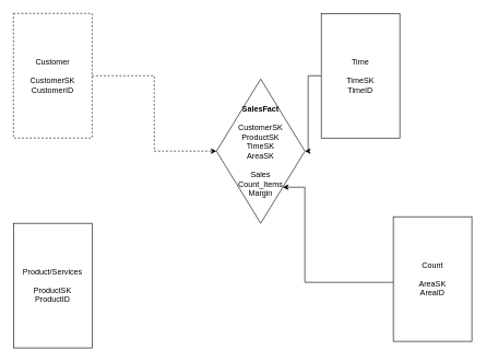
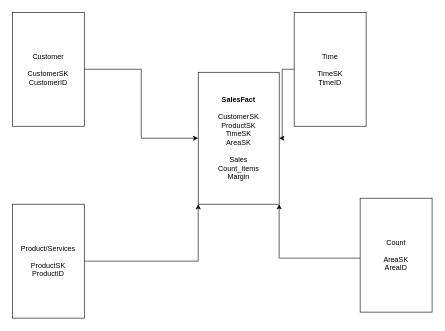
  <mxCell id="0" />
  <mxCell id="1" parent="0" />
- <mxCell id="2" style="edgeStyle=orthogonalEdgeStyle;rounded=0;orthogonalLoop=1;jettySize=auto;html=1;dashed=1;" edge="1" parent="1" source="3" target="10"><mxGeometry relative="1" as="geometry" /></mxCell>
- <mxCell id="3" value="Customer&lt;br&gt;&lt;br&gt;CustomerSK&lt;br&gt;CustomerID" style="rounded=0;whiteSpace=wrap;html=1;dashed=1;" vertex="1" parent="1"><mxGeometry x="20" y="20" width="120" height="190" as="geometry" /></mxCell>
+ <mxCell id="2" style="edgeStyle=orthogonalEdgeStyle;rounded=0;orthogonalLoop=1;jettySize=auto;html=1;" edge="1" parent="1" source="3" target="10"><mxGeometry relative="1" as="geometry" /></mxCell>
+ <mxCell id="3" value="Customer&lt;br&gt;&lt;br&gt;CustomerSK&lt;br&gt;CustomerID" style="rounded=0;whiteSpace=wrap;html=1;" vertex="1" parent="1"><mxGeometry x="20" y="20" width="120" height="190" as="geometry" /></mxCell>
+ <mxCell id="4" style="edgeStyle=orthogonalEdgeStyle;rounded=0;orthogonalLoop=1;jettySize=auto;html=1;entryX=0;entryY=1;entryDx=0;entryDy=0;" edge="1" parent="1" source="5" target="10"><mxGeometry relative="1" as="geometry" /></mxCell>
  <mxCell id="5" value="Product/Services&lt;br&gt;&lt;br&gt;ProductSK&lt;br&gt;ProductID" style="rounded=0;whiteSpace=wrap;html=1;" vertex="1" parent="1"><mxGeometry x="20" y="340" width="120" height="190" as="geometry" /></mxCell>
  <mxCell id="6" style="edgeStyle=orthogonalEdgeStyle;rounded=0;orthogonalLoop=1;jettySize=auto;html=1;entryX=1;entryY=1;entryDx=0;entryDy=0;" edge="1" parent="1" source="7" target="10"><mxGeometry relative="1" as="geometry"><Array as="points"><mxPoint x="465" y="430" /></Array></mxGeometry></mxCell>
  <mxCell id="7" value="Count&lt;br&gt;&lt;br&gt;AreaSK&lt;br&gt;AreaID" style="rounded=0;whiteSpace=wrap;html=1;" vertex="1" parent="1"><mxGeometry x="600" y="330" width="120" height="190" as="geometry" /></mxCell>
  <mxCell id="8" style="edgeStyle=orthogonalEdgeStyle;rounded=0;orthogonalLoop=1;jettySize=auto;html=1;entryX=1;entryY=0.5;entryDx=0;entryDy=0;" edge="1" parent="1" source="9" target="10"><mxGeometry relative="1" as="geometry" /></mxCell>
  <mxCell id="9" value="Time&lt;br&gt;&lt;br&gt;TimeSK&lt;br&gt;TimeID" style="rounded=0;whiteSpace=wrap;html=1;" vertex="1" parent="1"><mxGeometry x="490" y="20" width="120" height="190" as="geometry" /></mxCell>
- <mxCell id="10" value="&lt;b&gt;SalesFact&lt;/b&gt;&lt;br&gt;&lt;br&gt;CustomerSK&lt;br&gt;ProductSK&lt;br&gt;TimeSK&lt;br&gt;AreaSK&lt;br&gt;&lt;br&gt;Sales&lt;br&gt;Count_Items&lt;br&gt;Margin" style="rhombus;whiteSpace=wrap;html=1;" vertex="1" parent="1"><mxGeometry x="330" y="120" width="135" height="220" as="geometry" /></mxCell>
+ <mxCell id="10" value="&lt;b&gt;SalesFact&lt;/b&gt;&lt;br&gt;&lt;br&gt;CustomerSK&lt;br&gt;ProductSK&lt;br&gt;TimeSK&lt;br&gt;AreaSK&lt;br&gt;&lt;br&gt;Sales&lt;br&gt;Count_Items&lt;br&gt;Margin" style="rounded=0;whiteSpace=wrap;html=1;" vertex="1" parent="1"><mxGeometry x="330" y="120" width="135" height="220" as="geometry" /></mxCell>
